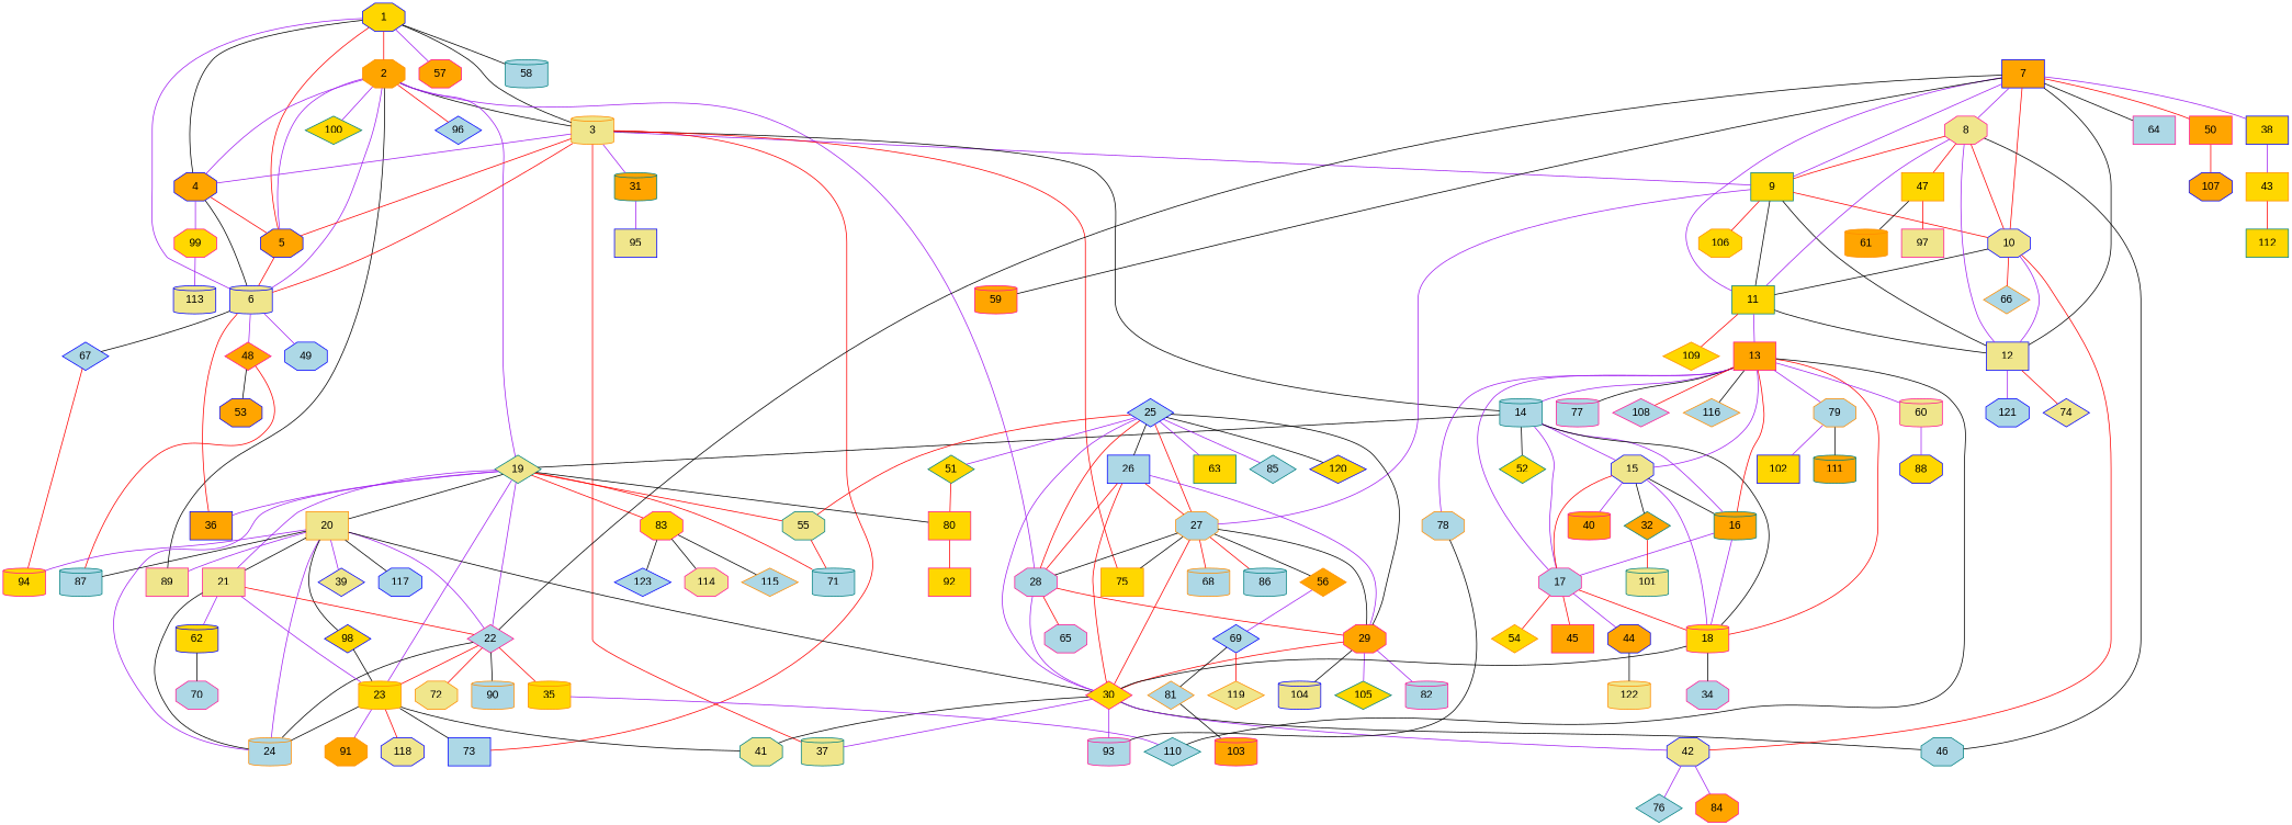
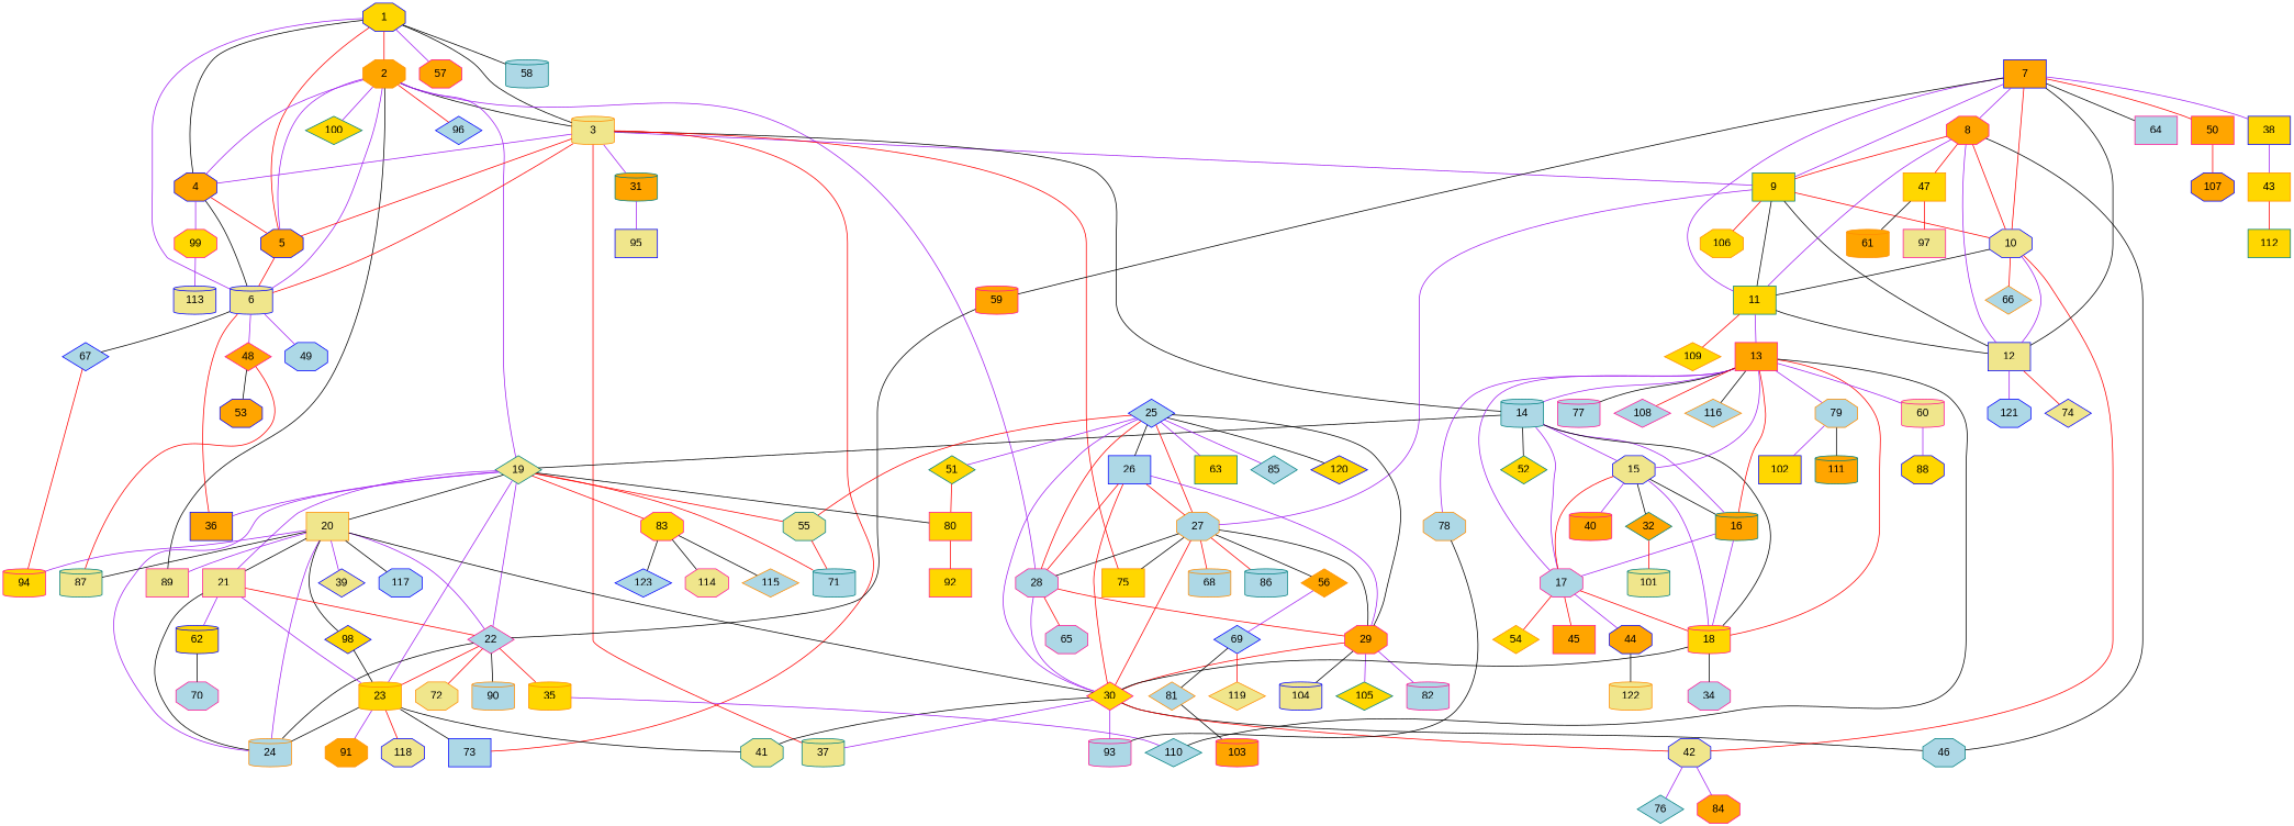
  graph {
    fontname="Liberation Sans"
    node [color=blue fillcolor=lightblue fontname="Liberation Sans" shape=octagon style=filled]
    edge [color=purple fontname="Liberation Sans"]
    1 [fillcolor=gold]
    2 [color=darkorange fillcolor=orange]
    3 [color=darkorange fillcolor=khaki shape=cylinder]
    4 [fillcolor=orange]
    5 [fillcolor=orange]
    6 [fillcolor=khaki shape=cylinder]
    57 [color=deeppink fillcolor=orange]
    58 [color=teal shape=cylinder]
    19 [color=teal fillcolor=khaki shape=diamond]
    28 [color=deeppink]
    89 [color=deeppink fillcolor=khaki shape=box]
    96 [shape=diamond]
    100 [color=teal fillcolor=gold shape=diamond]
    9 [color=teal fillcolor=gold shape=box]
    14 [color=teal shape=cylinder]
    31 [color=teal fillcolor=orange shape=cylinder]
    37 [color=teal fillcolor=khaki shape=cylinder]
    73 [shape=box]
    75 [color=darkorange fillcolor=gold shape=box]
    99 [color=deeppink fillcolor=gold]
    36 [fillcolor=orange shape=box]
    48 [color=deeppink fillcolor=orange shape=diamond]
    49
    67 [shape=diamond]
    22 [color=deeppink shape=diamond]
    20 [color=darkorange fillcolor=khaki shape=box]
    21 [color=deeppink fillcolor=khaki shape=box]
    23 [color=darkorange fillcolor=gold shape=cylinder]
    24 [color=darkorange shape=cylinder]
    55 [color=teal fillcolor=khaki]
    71 [color=teal shape=cylinder]
    80 [color=deeppink fillcolor=gold shape=box]
    83 [color=deeppink fillcolor=gold]
    30 [color=deeppink fillcolor=gold shape=diamond]
    29 [color=deeppink fillcolor=orange]
    65 [color=deeppink]
    10 [fillcolor=khaki]
    11 [color=teal fillcolor=gold shape=box]
    12 [fillcolor=khaki shape=box]
    27 [color=darkorange]
    106 [color=darkorange fillcolor=gold]
    15 [fillcolor=khaki]
    16 [color=teal fillcolor=orange shape=cylinder]
    17 [color=deeppink]
    18 [color=deeppink fillcolor=gold shape=cylinder]
    52 [color=teal fillcolor=gold shape=diamond]
    95 [fillcolor=khaki shape=box]
    113 [fillcolor=khaki shape=cylinder]
-   87 [color=teal shape=cylinder]
+   87 [color=teal fillcolor=khaki shape=cylinder]
    53 [fillcolor=orange]
    94 [color=deeppink fillcolor=gold shape=cylinder]
    7 [fillcolor=orange shape=box]
-   8 [color=deeppink fillcolor=khaki]
+   8 [color=deeppink fillcolor=orange]
    38 [fillcolor=gold shape=box]
    50 [color=deeppink fillcolor=orange shape=box]
    59 [color=deeppink fillcolor=orange shape=cylinder]
    64 [color=deeppink shape=box]
    46 [color=teal]
    47 [color=darkorange fillcolor=gold shape=box]
    42 [fillcolor=khaki]
    66 [color=darkorange shape=diamond]
    13 [color=deeppink fillcolor=orange shape=box]
    109 [color=darkorange fillcolor=gold shape=diamond]
    74 [fillcolor=khaki shape=diamond]
    121
    35 [color=darkorange fillcolor=gold shape=cylinder]
    72 [color=darkorange fillcolor=khaki]
    90 [color=darkorange shape=cylinder]
    43 [color=darkorange fillcolor=gold shape=box]
    107 [fillcolor=orange]
    61 [color=darkorange fillcolor=orange shape=cylinder]
    97 [color=deeppink fillcolor=khaki shape=box]
    56 [color=darkorange fillcolor=orange shape=diamond]
    68 [color=darkorange shape=cylinder]
    86 [color=teal shape=cylinder]
    76 [color=teal shape=diamond]
    84 [color=deeppink fillcolor=orange]
    60 [color=deeppink fillcolor=khaki shape=cylinder]
    77 [color=deeppink shape=cylinder]
    78 [color=darkorange]
    79 [color=darkorange]
    108 [color=deeppink shape=diamond]
    110 [color=teal shape=diamond]
    116 [color=darkorange shape=diamond]
    32 [color=teal fillcolor=orange shape=diamond]
    40 [color=deeppink fillcolor=orange shape=cylinder]
    44 [fillcolor=orange]
    45 [color=deeppink fillcolor=orange shape=box]
    54 [color=darkorange fillcolor=gold shape=diamond]
    34 [color=deeppink]
    88 [fillcolor=gold]
    93 [color=deeppink shape=cylinder]
    102 [fillcolor=gold shape=box]
    111 [color=teal fillcolor=orange shape=cylinder]
    101 [color=teal fillcolor=khaki shape=cylinder]
    122 [color=darkorange fillcolor=khaki shape=cylinder]
    41 [color=teal fillcolor=khaki]
    39 [fillcolor=khaki shape=diamond]
    98 [fillcolor=gold shape=diamond]
    117
    62 [fillcolor=gold shape=cylinder]
    91 [color=darkorange fillcolor=orange]
    118 [fillcolor=khaki]
    92 [color=deeppink fillcolor=gold shape=box]
    114 [color=deeppink fillcolor=khaki]
    115 [color=darkorange shape=diamond]
    123 [shape=diamond]
    70 [color=deeppink]
    25 [shape=diamond]
    26 [shape=box]
    51 [color=teal fillcolor=gold shape=diamond]
    63 [color=teal fillcolor=gold shape=box]
    85 [color=teal shape=diamond]
    120 [fillcolor=gold shape=diamond]
    82 [color=deeppink shape=cylinder]
    104 [fillcolor=khaki shape=cylinder]
    105 [color=teal fillcolor=gold shape=diamond]
    69 [shape=diamond]
    112 [color=teal fillcolor=gold shape=box]
    81 [color=darkorange shape=diamond]
    119 [color=darkorange fillcolor=khaki shape=diamond]
    103 [color=deeppink fillcolor=orange shape=cylinder]
    1 -- 2 [color=red]
    1 -- 3 [color=black]
    1 -- 4 [color=black]
    1 -- 5 [color=red]
    1 -- 6
    1 -- 57
    1 -- 58 [color=black]
    2 -- 3 [color=black]
    2 -- 4
    2 -- 5
    2 -- 6
    2 -- 19
    2 -- 28
    2 -- 89 [color=black]
    2 -- 96 [color=red]
    2 -- 100
    3 -- 4
    3 -- 5 [color=red]
    3 -- 6 [color=red]
    3 -- 9
    3 -- 14 [color=black]
    3 -- 31
    3 -- 37 [color=red]
    3 -- 73 [color=red]
    3 -- 75 [color=red]
    4 -- 5 [color=red]
    4 -- 6 [color=black]
    4 -- 99
    5 -- 6 [color=red]
    6 -- 36 [color=red]
    6 -- 48
    6 -- 49
    6 -- 67 [color=black]
    19 -- 36
    19 -- 22
    19 -- 20 [color=black]
    19 -- 21
    19 -- 23
    19 -- 24
    19 -- 55 [color=red]
    19 -- 71 [color=red]
    19 -- 80 [color=black]
    19 -- 83 [color=red]
    28 -- 30
    28 -- 29 [color=red]
    28 -- 65 [color=red]
    9 -- 10 [color=red]
    9 -- 11 [color=black]
    9 -- 12 [color=black]
    9 -- 27
    9 -- 106 [color=red]
    14 -- 19 [color=black]
    14 -- 15
    14 -- 16
    14 -- 17
    14 -- 18 [color=black]
    14 -- 52 [color=black]
    31 -- 95
    99 -- 113
    48 -- 87 [color=red]
    48 -- 53 [color=black]
    67 -- 94 [color=red]
    22 -- 23 [color=red]
    22 -- 24 [color=black]
    22 -- 35 [color=red]
    22 -- 72 [color=red]
    22 -- 90 [color=black]
    20 -- 89
    20 -- 22
    20 -- 21 [color=black]
    20 -- 24
    20 -- 30 [color=black]
    20 -- 87 [color=black]
    20 -- 94
    20 -- 39
    20 -- 98 [color=black]
    20 -- 117 [color=black]
    21 -- 22 [color=red]
    21 -- 23
    21 -- 24 [color=black]
    21 -- 62
    23 -- 73 [color=black]
    23 -- 24 [color=black]
    23 -- 41 [color=black]
    23 -- 91
    23 -- 118 [color=red]
    55 -- 71 [color=red]
    80 -- 92 [color=red]
    83 -- 114 [color=black]
    83 -- 115 [color=black]
    83 -- 123 [color=black]
    30 -- 37
    30 -- 46 [color=black]
-   30 -- 42
+   30 -- 42 [color=red]
    30 -- 93
    30 -- 41 [color=black]
    29 -- 30 [color=red]
    29 -- 82
    29 -- 104 [color=black]
    29 -- 105
    10 -- 11 [color=black]
    10 -- 12
    10 -- 42 [color=red]
    10 -- 66 [color=red]
    11 -- 12 [color=black]
    11 -- 13
    11 -- 109 [color=red]
    12 -- 74 [color=red]
    12 -- 121
    27 -- 28 [color=black]
    27 -- 75 [color=black]
    27 -- 30 [color=red]
    27 -- 29 [color=black]
    27 -- 56 [color=black]
    27 -- 68 [color=red]
    27 -- 86 [color=red]
    15 -- 16 [color=black]
    15 -- 17 [color=red]
    15 -- 18
    15 -- 32 [color=black]
    15 -- 40
    16 -- 17
    16 -- 18
    17 -- 18 [color=red]
    17 -- 44
    17 -- 45 [color=red]
    17 -- 54 [color=red]
    18 -- 30 [color=black]
    18 -- 34 [color=black]
    7 -- 9
-   7 -- 22 [color=black]
+   59 -- 22 [color=black]
    7 -- 10 [color=red]
    7 -- 11
    7 -- 12 [color=black]
    7 -- 8
    7 -- 38
    7 -- 50 [color=red]
    7 -- 59 [color=black]
    7 -- 64 [color=black]
    8 -- 9 [color=red]
    8 -- 10 [color=red]
    8 -- 11
    8 -- 12
    8 -- 46 [color=black]
    8 -- 47 [color=red]
    38 -- 43
    50 -- 107 [color=red]
    47 -- 61 [color=black]
    47 -- 97 [color=red]
    42 -- 76
    42 -- 84
    13 -- 14
    13 -- 15
    13 -- 16 [color=red]
    13 -- 17
    13 -- 18 [color=red]
    13 -- 60
    13 -- 77 [color=black]
    13 -- 78
    13 -- 79
    13 -- 108 [color=red]
    13 -- 110 [color=black]
    13 -- 116 [color=black]
    35 -- 110
    43 -- 112 [color=red]
    56 -- 69
    60 -- 88
    78 -- 93 [color=black]
    79 -- 102
    79 -- 111 [color=black]
    32 -- 101 [color=red]
    44 -- 122 [color=black]
    98 -- 23 [color=black]
    62 -- 70 [color=black]
    25 -- 28 [color=red]
    25 -- 55 [color=red]
    25 -- 30
    25 -- 29 [color=black]
    25 -- 27 [color=red]
    25 -- 26 [color=black]
    25 -- 51
    25 -- 63
    25 -- 85
    25 -- 120 [color=black]
    26 -- 28 [color=red]
    26 -- 30 [color=red]
    26 -- 29
    26 -- 27 [color=red]
    51 -- 80 [color=red]
    69 -- 81 [color=black]
    69 -- 119 [color=red]
    81 -- 103 [color=black]
  }
